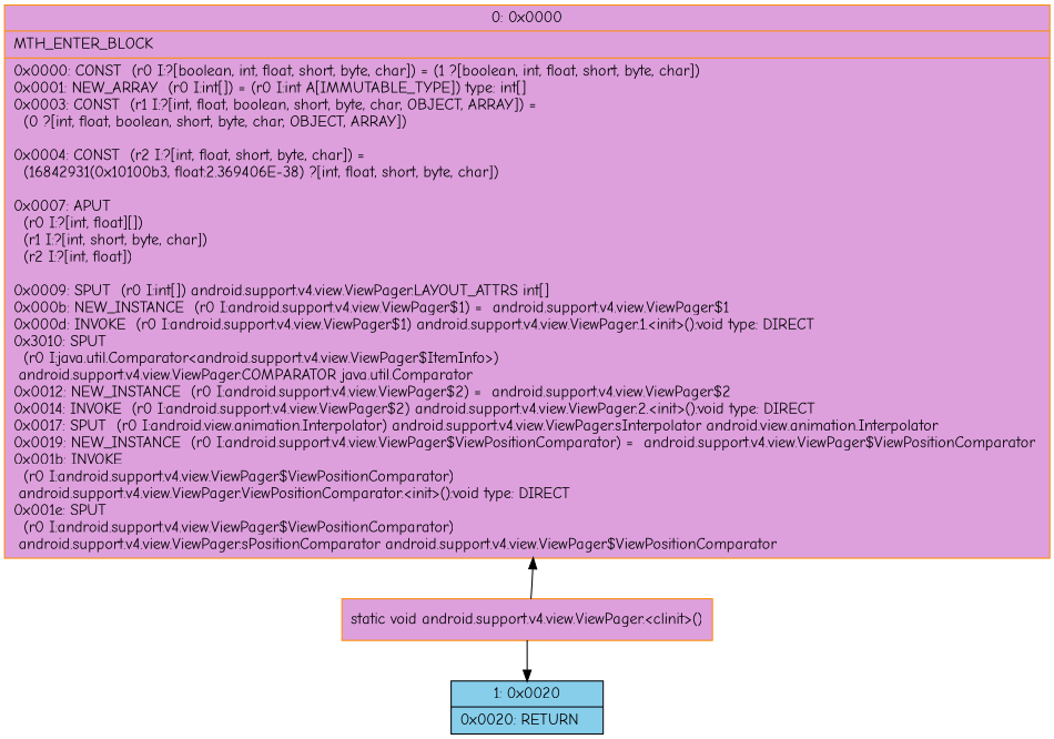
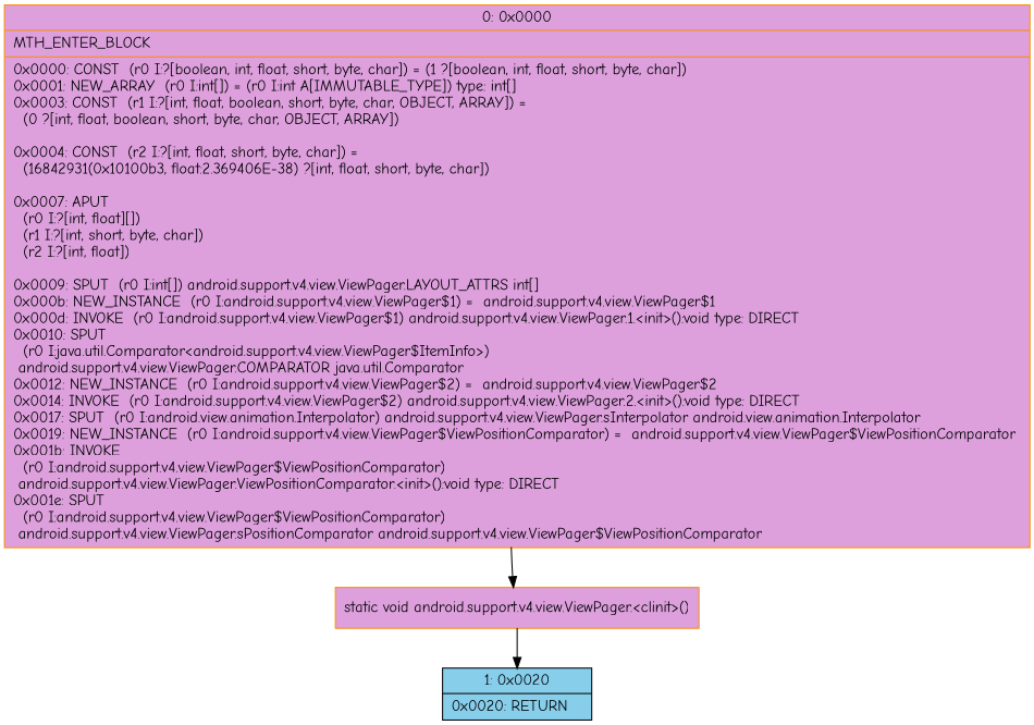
  digraph {
    fontname="Comic Neue"
    node [color=darkorange fillcolor=plum fontname="Comic Neue" shape=record style=filled]
    edge [fontname="Comic Neue"]
-   n1 [label="{0\:\ 0x0000|MTH_ENTER_BLOCK\l|0x0000: CONST  (r0 I:?[boolean, int, float, short, byte, char]) = (1 ?[boolean, int, float, short, byte, char]) \l0x0001: NEW_ARRAY  (r0 I:int[]) = (r0 I:int A[IMMUTABLE_TYPE]) type: int[] \l0x0003: CONST  (r1 I:?[int, float, boolean, short, byte, char, OBJECT, ARRAY]) = \l  (0 ?[int, float, boolean, short, byte, char, OBJECT, ARRAY])\l \l0x0004: CONST  (r2 I:?[int, float, short, byte, char]) = \l  (16842931(0x10100b3, float:2.369406E\-38) ?[int, float, short, byte, char])\l \l0x0007: APUT  \l  (r0 I:?[int, float][])\l  (r1 I:?[int, short, byte, char])\l  (r2 I:?[int, float])\l \l0x0009: SPUT  (r0 I:int[]) android.support.v4.view.ViewPager.LAYOUT_ATTRS int[] \l0x000b: NEW_INSTANCE  (r0 I:android.support.v4.view.ViewPager$1) =  android.support.v4.view.ViewPager$1 \l0x000d: INVOKE  (r0 I:android.support.v4.view.ViewPager$1) android.support.v4.view.ViewPager.1.\<init\>():void type: DIRECT \l0x3010: SPUT  \l  (r0 I:java.util.Comparator\<android.support.v4.view.ViewPager$ItemInfo\>)\l android.support.v4.view.ViewPager.COMPARATOR java.util.Comparator \l0x0012: NEW_INSTANCE  (r0 I:android.support.v4.view.ViewPager$2) =  android.support.v4.view.ViewPager$2 \l0x0014: INVOKE  (r0 I:android.support.v4.view.ViewPager$2) android.support.v4.view.ViewPager.2.\<init\>():void type: DIRECT \l0x0017: SPUT  (r0 I:android.view.animation.Interpolator) android.support.v4.view.ViewPager.sInterpolator android.view.animation.Interpolator \l0x0019: NEW_INSTANCE  (r0 I:android.support.v4.view.ViewPager$ViewPositionComparator) =  android.support.v4.view.ViewPager$ViewPositionComparator \l0x001b: INVOKE  \l  (r0 I:android.support.v4.view.ViewPager$ViewPositionComparator)\l android.support.v4.view.ViewPager.ViewPositionComparator.\<init\>():void type: DIRECT \l0x001e: SPUT  \l  (r0 I:android.support.v4.view.ViewPager$ViewPositionComparator)\l android.support.v4.view.ViewPager.sPositionComparator android.support.v4.view.ViewPager$ViewPositionComparator \l}"]
+   n1 [label="{0\:\ 0x0000|MTH_ENTER_BLOCK\l|0x0000: CONST  (r0 I:?[boolean, int, float, short, byte, char]) = (1 ?[boolean, int, float, short, byte, char]) \l0x0001: NEW_ARRAY  (r0 I:int[]) = (r0 I:int A[IMMUTABLE_TYPE]) type: int[] \l0x0003: CONST  (r1 I:?[int, float, boolean, short, byte, char, OBJECT, ARRAY]) = \l  (0 ?[int, float, boolean, short, byte, char, OBJECT, ARRAY])\l \l0x0004: CONST  (r2 I:?[int, float, short, byte, char]) = \l  (16842931(0x10100b3, float:2.369406E\-38) ?[int, float, short, byte, char])\l \l0x0007: APUT  \l  (r0 I:?[int, float][])\l  (r1 I:?[int, short, byte, char])\l  (r2 I:?[int, float])\l \l0x0009: SPUT  (r0 I:int[]) android.support.v4.view.ViewPager.LAYOUT_ATTRS int[] \l0x000b: NEW_INSTANCE  (r0 I:android.support.v4.view.ViewPager$1) =  android.support.v4.view.ViewPager$1 \l0x000d: INVOKE  (r0 I:android.support.v4.view.ViewPager$1) android.support.v4.view.ViewPager.1.\<init\>():void type: DIRECT \l0x0010: SPUT  \l  (r0 I:java.util.Comparator\<android.support.v4.view.ViewPager$ItemInfo\>)\l android.support.v4.view.ViewPager.COMPARATOR java.util.Comparator \l0x0012: NEW_INSTANCE  (r0 I:android.support.v4.view.ViewPager$2) =  android.support.v4.view.ViewPager$2 \l0x0014: INVOKE  (r0 I:android.support.v4.view.ViewPager$2) android.support.v4.view.ViewPager.2.\<init\>():void type: DIRECT \l0x0017: SPUT  (r0 I:android.view.animation.Interpolator) android.support.v4.view.ViewPager.sInterpolator android.view.animation.Interpolator \l0x0019: NEW_INSTANCE  (r0 I:android.support.v4.view.ViewPager$ViewPositionComparator) =  android.support.v4.view.ViewPager$ViewPositionComparator \l0x001b: INVOKE  \l  (r0 I:android.support.v4.view.ViewPager$ViewPositionComparator)\l android.support.v4.view.ViewPager.ViewPositionComparator.\<init\>():void type: DIRECT \l0x001e: SPUT  \l  (r0 I:android.support.v4.view.ViewPager$ViewPositionComparator)\l android.support.v4.view.ViewPager.sPositionComparator android.support.v4.view.ViewPager$ViewPositionComparator \l}"]
    n2 [color=black fillcolor=skyblue label="{1\:\ 0x0020|0x0020: RETURN   \l}"]
    n3 [label="{static void android.support.v4.view.ViewPager.\<clinit\>() }"]
-   n3 -> n1
+   n1 -> n3
    n3 -> n2
  }
